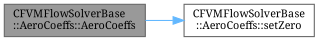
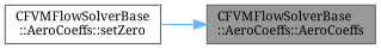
  digraph {
    rankdir=LR
    fontname="Noto Serif"
    node [fontname="Noto Serif" fontsize=10 shape=box style=filled]
    n1 [color=gray40 fillcolor=grey60 fontcolor=black height=0.2 label="CFVMFlowSolverBase\l::AeroCoeffs::AeroCoeffs" width=0.4]
    n2 [color=grey40 fillcolor=white height=0.2 label="CFVMFlowSolverBase\l::AeroCoeffs::setZero" width=0.4]
-   n1 -> n2 [color=steelblue1 fontname="Noto Serif" fontsize=10 labelfontname=Helvetica labelfontsize=10 style=solid]
+   n2 -> n1 [color=steelblue1 fontname="Noto Serif" fontsize=10 labelfontname=Helvetica labelfontsize=10 style=solid]
  }
